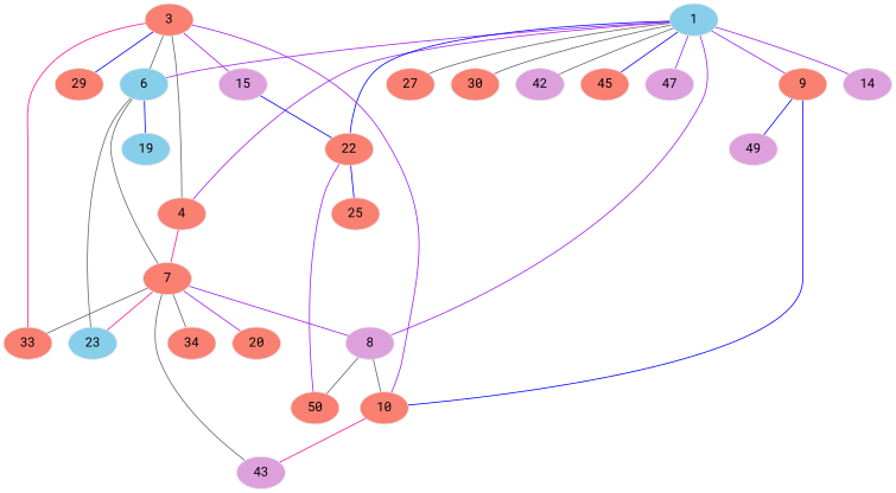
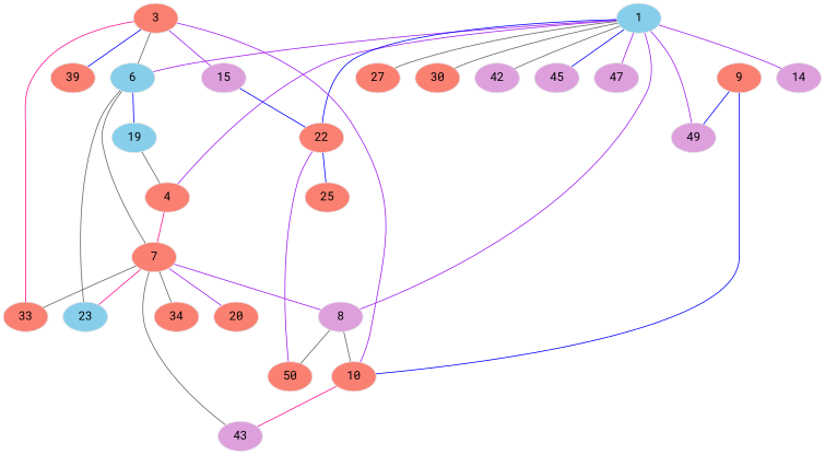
  graph {
    fontname="Roboto Mono"
    node [color=gray90 fillcolor=salmon fontname="Roboto Mono" style=filled]
    edge [color=gray40 fontname="Roboto Mono"]
    1 [fillcolor=skyblue super="+2"]
    4
    6 [fillcolor=skyblue super="+13+12+11"]
    8 [fillcolor=plum]
    9 [super="+18+17+38"]
    14 [fillcolor=plum super="+31"]
    22
    27
    30 [super="+48+52"]
    42 [fillcolor=plum]
-   45
+   45 [fillcolor=plum]
    47 [fillcolor=plum]
    7 [super="+16"]
    19 [fillcolor=skyblue super="+28+36+37"]
    23 [fillcolor=skyblue]
    10
    50
    49 [fillcolor=plum]
    25
    3 [super="+24+29"]
    15 [fillcolor=plum]
    33
-   39 [label=29]
+   39
    43 [fillcolor=plum]
    20 [super="+41"]
    34 [super="+51"]
    1 -- 4 [color=purple]
    1 -- 6 [color=purple]
    1 -- 8 [color=purple]
-   1 -- 9 [color=purple weight=3]
+   1 -- 49 [color=purple weight=3]
    1 -- 14 [color=purple]
    1 -- 22 [color=blue]
    1 -- 27
    1 -- 30
    1 -- 42
    1 -- 45 [color=blue]
    1 -- 47 [color=purple]
    4 -- 7 [color=deeppink]
    6 -- 7
    6 -- 19 [color=blue]
    6 -- 23
    8 -- 10
    8 -- 50
    9 -- 10 [color=blue]
    9 -- 49 [color=blue]
    22 -- 50 [color=purple]
    22 -- 25 [color=blue]
    7 -- 8 [color=purple]
    7 -- 23 [color=deeppink]
    7 -- 33
    7 -- 43
    7 -- 20 [color=purple]
    7 -- 34
    10 -- 43 [color=deeppink]
-   3 -- 4
+   19 -- 4
    3 -- 6
    3 -- 10 [color=purple]
    3 -- 15 [color=purple]
    3 -- 33 [color=deeppink]
    3 -- 39 [color=blue]
    15 -- 22 [color=blue]
  }
